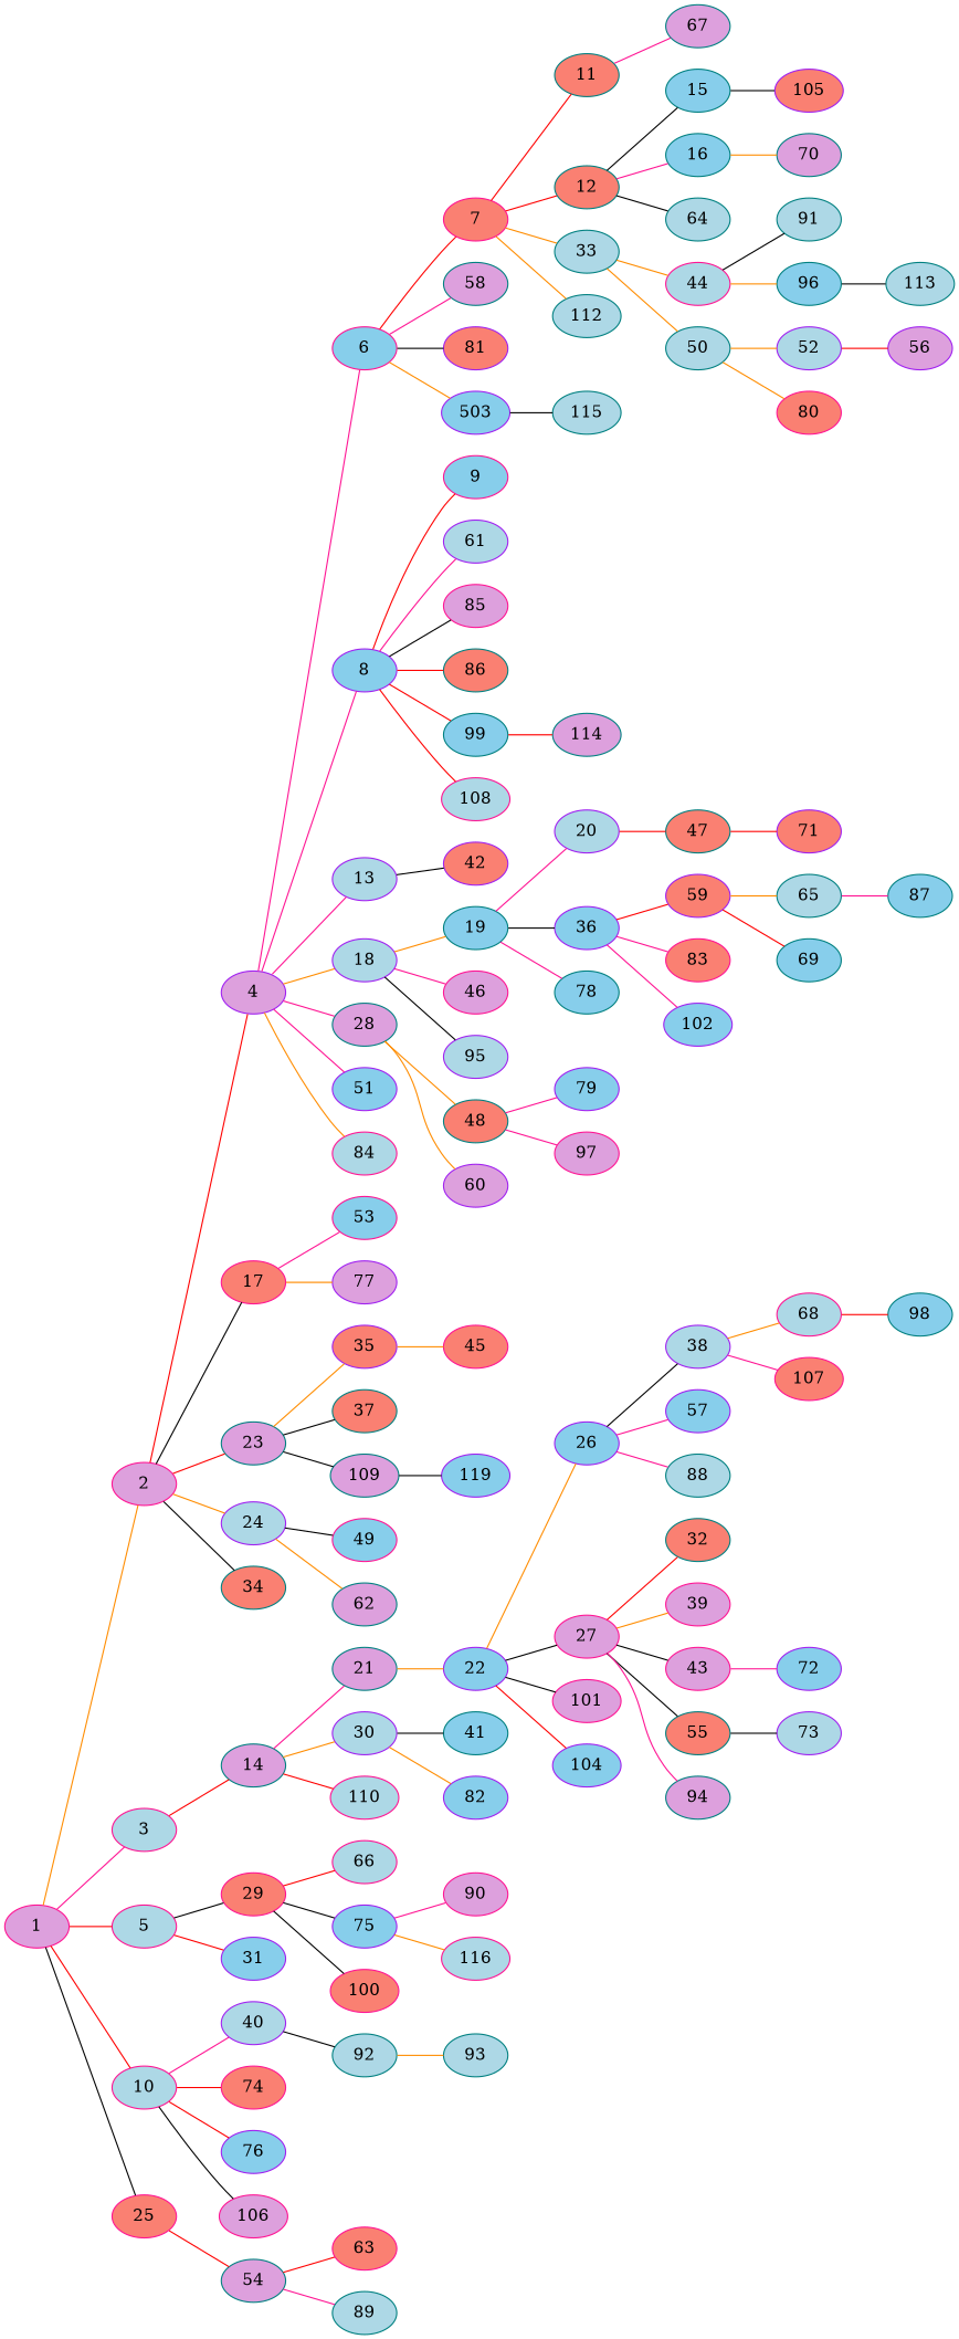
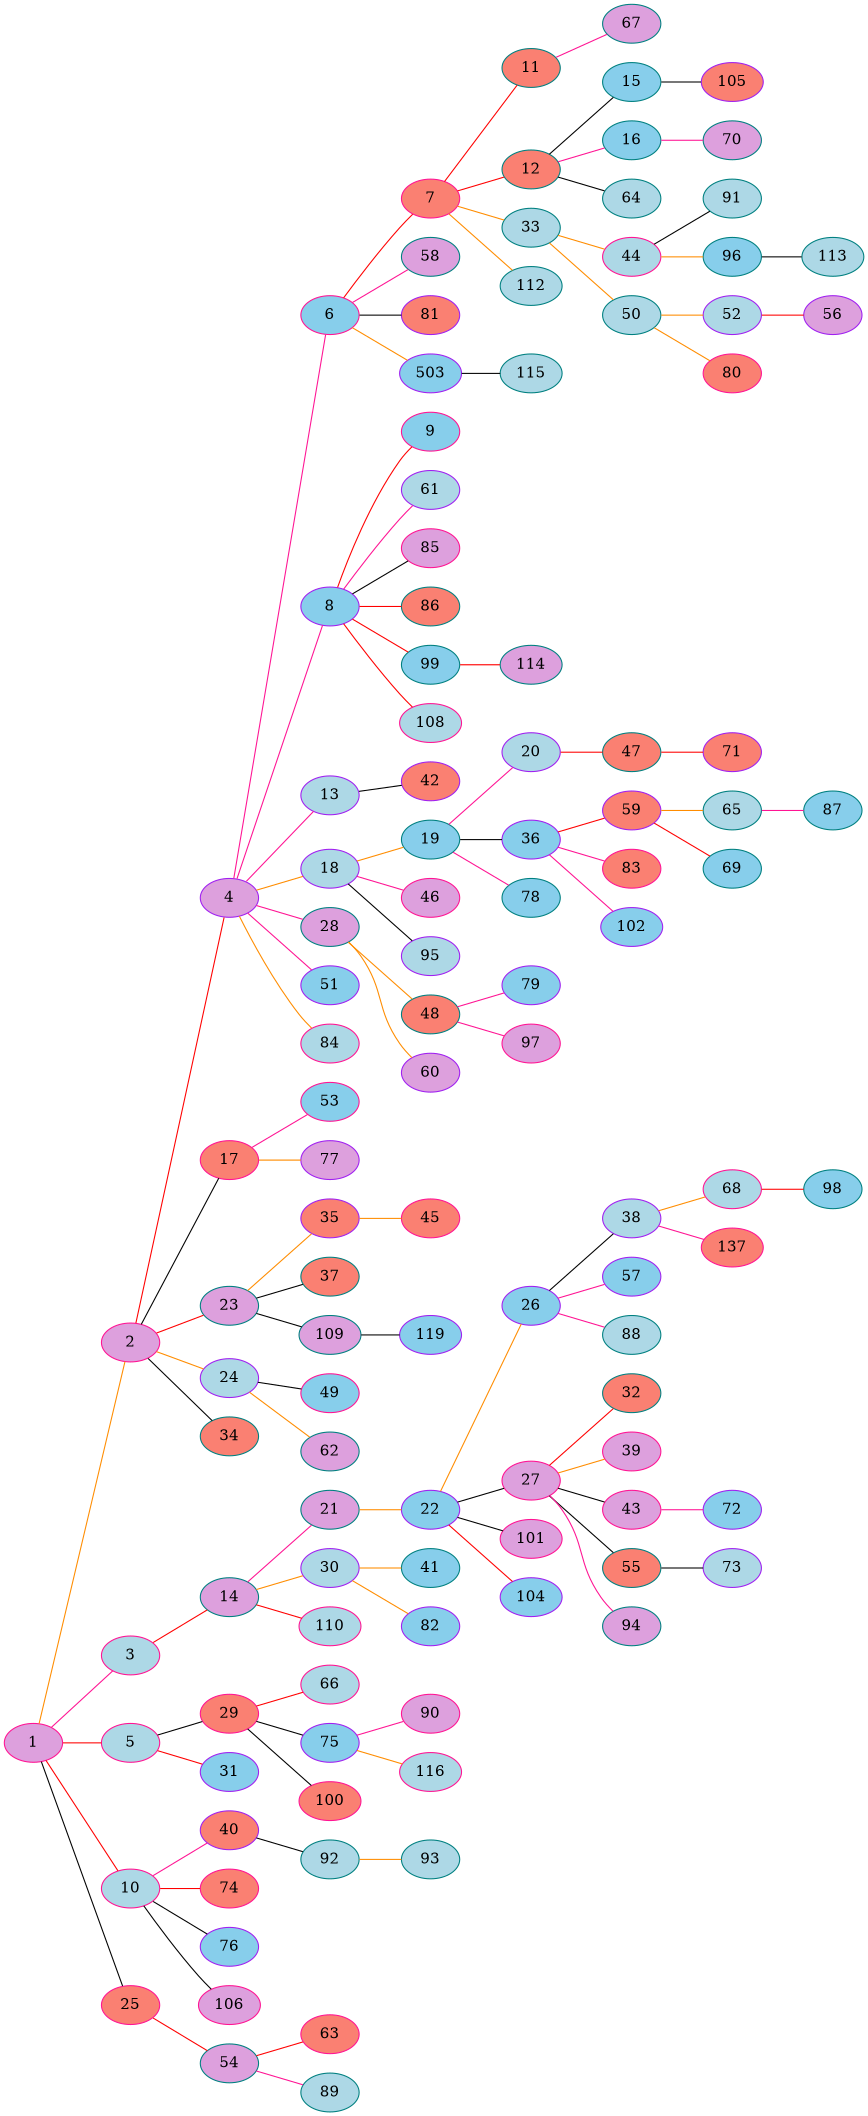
  graph {
    rankdir=LR
    node [color=teal fillcolor=lightblue style=filled]
    edge [color=black]
    1 [color=deeppink fillcolor=plum]
    2 [color=deeppink fillcolor=plum]
    3 [color=deeppink]
    5 [color=deeppink]
    10 [color=deeppink]
    25 [color=deeppink fillcolor=salmon]
    4 [color=purple fillcolor=plum]
    17 [color=deeppink fillcolor=salmon]
    23 [fillcolor=plum]
    24 [color=purple]
    34 [fillcolor=salmon]
    14 [fillcolor=plum]
    29 [color=deeppink fillcolor=salmon]
    31 [color=purple fillcolor=skyblue]
-   40 [color=purple]
+   40 [color=purple fillcolor=salmon]
    74 [color=deeppink fillcolor=salmon]
    76 [color=purple fillcolor=skyblue]
    106 [color=deeppink fillcolor=plum]
    54 [fillcolor=plum]
    6 [color=deeppink fillcolor=skyblue]
    8 [color=purple fillcolor=skyblue]
    13 [color=purple]
    18 [color=purple]
    28 [fillcolor=plum]
    51 [color=purple fillcolor=skyblue]
    84 [color=deeppink]
    53 [color=deeppink fillcolor=skyblue]
    77 [color=purple fillcolor=plum]
    35 [color=purple fillcolor=salmon]
    37 [fillcolor=salmon]
    109 [fillcolor=plum]
    49 [color=deeppink fillcolor=skyblue]
    62 [fillcolor=plum]
    21 [fillcolor=plum]
    30 [color=purple]
    110 [color=deeppink]
    7 [color=deeppink fillcolor=salmon]
    58 [fillcolor=plum]
    81 [color=purple fillcolor=salmon]
    n40 [color=purple fillcolor=skyblue label=503]
    9 [color=deeppink fillcolor=skyblue]
    61 [color=purple]
    85 [color=deeppink fillcolor=plum]
    86 [fillcolor=salmon]
    99 [fillcolor=skyblue]
    108 [color=deeppink]
    42 [color=purple fillcolor=salmon]
    19 [fillcolor=skyblue]
    46 [color=deeppink fillcolor=plum]
    95 [color=purple]
    48 [fillcolor=salmon]
    60 [color=purple fillcolor=plum]
    66 [color=deeppink]
    75 [color=purple fillcolor=skyblue]
    100 [color=deeppink fillcolor=salmon]
    11 [fillcolor=salmon]
    12 [fillcolor=salmon]
    33
    112
    115
    67 [fillcolor=plum]
    15 [fillcolor=skyblue]
    16 [fillcolor=skyblue]
    64
    44 [color=deeppink]
    50
    114 [fillcolor=plum]
    92
    105 [color=purple fillcolor=salmon]
    70 [fillcolor=plum]
    22 [color=purple fillcolor=skyblue]
    41 [fillcolor=skyblue]
    82 [color=purple fillcolor=skyblue]
    20 [color=purple]
    36 [color=purple fillcolor=skyblue]
    78 [fillcolor=skyblue]
    47 [fillcolor=salmon]
    59 [color=purple fillcolor=salmon]
    83 [color=deeppink fillcolor=salmon]
    102 [color=purple fillcolor=skyblue]
    71 [color=purple fillcolor=salmon]
    26 [color=purple fillcolor=skyblue]
    27 [color=deeppink fillcolor=plum]
    101 [color=deeppink fillcolor=plum]
    104 [color=purple fillcolor=skyblue]
    38 [color=purple]
    57 [color=purple fillcolor=skyblue]
    88
    32 [fillcolor=salmon]
    39 [color=deeppink fillcolor=plum]
    43 [color=deeppink fillcolor=plum]
    55 [fillcolor=salmon]
    94 [fillcolor=plum]
    45 [color=deeppink fillcolor=salmon]
    n95 [color=purple fillcolor=skyblue label=119]
    63 [color=deeppink fillcolor=salmon]
    89
    68 [color=deeppink]
-   107 [color=deeppink fillcolor=salmon]
+   107 [color=deeppink fillcolor=salmon label=137]
    72 [color=purple fillcolor=skyblue]
    73 [color=purple]
    79 [color=purple fillcolor=skyblue]
    97 [color=deeppink fillcolor=plum]
    90 [color=deeppink fillcolor=plum]
    116 [color=deeppink]
    91
    96 [fillcolor=skyblue]
    52 [color=purple]
    80 [color=deeppink fillcolor=salmon]
    65
    69 [fillcolor=skyblue]
    98 [fillcolor=skyblue]
    93
    113
    56 [color=purple fillcolor=plum]
    87 [fillcolor=skyblue]
    1 -- 2 [color=darkorange]
    1 -- 3 [color=deeppink]
    1 -- 5 [color=red]
    1 -- 10 [color=red]
    1 -- 25
    2 -- 4 [color=red]
    2 -- 17
    2 -- 23 [color=red]
    2 -- 24 [color=darkorange]
    2 -- 34
    3 -- 14 [color=red]
    5 -- 29
    5 -- 31 [color=red]
    10 -- 40 [color=deeppink]
    10 -- 74 [color=red]
-   10 -- 76 [color=red]
+   10 -- 76
    10 -- 106
    25 -- 54 [color=red]
    4 -- 6 [color=deeppink]
    4 -- 8 [color=deeppink]
    4 -- 13 [color=deeppink]
    4 -- 18 [color=darkorange]
    4 -- 28 [color=deeppink]
    4 -- 51 [color=deeppink]
    4 -- 84 [color=darkorange]
    17 -- 53 [color=deeppink]
    17 -- 77 [color=darkorange]
    23 -- 35 [color=darkorange]
    23 -- 37
    23 -- 109
    24 -- 49
    24 -- 62 [color=darkorange]
    14 -- 21 [color=deeppink]
    14 -- 30 [color=darkorange]
    14 -- 110 [color=red]
    29 -- 66 [color=red]
    29 -- 75
    29 -- 100
    40 -- 92
    54 -- 63 [color=red]
    54 -- 89 [color=deeppink]
    6 -- 7 [color=red]
    6 -- 58 [color=deeppink]
    6 -- 81
    6 -- n40 [color=darkorange]
    8 -- 9 [color=red]
    8 -- 61 [color=deeppink]
    8 -- 85
    8 -- 86 [color=red]
    8 -- 99 [color=red]
    8 -- 108 [color=red]
    13 -- 42
    18 -- 19 [color=darkorange]
    18 -- 46 [color=deeppink]
    18 -- 95
    28 -- 48 [color=darkorange]
    28 -- 60 [color=darkorange]
    35 -- 45 [color=darkorange]
    109 -- n95
    21 -- 22 [color=darkorange]
-   30 -- 41
+   30 -- 41 [color=darkorange]
    30 -- 82 [color=darkorange]
    7 -- 11 [color=red]
    7 -- 12 [color=red]
    7 -- 33 [color=darkorange]
    7 -- 112 [color=darkorange]
    n40 -- 115
    99 -- 114 [color=red]
    19 -- 20 [color=deeppink]
    19 -- 36
    19 -- 78 [color=deeppink]
    48 -- 79 [color=deeppink]
    48 -- 97 [color=deeppink]
    75 -- 90 [color=deeppink]
    75 -- 116 [color=darkorange]
    11 -- 67 [color=deeppink]
    12 -- 15
    12 -- 16 [color=deeppink]
    12 -- 64
    33 -- 44 [color=darkorange]
    33 -- 50 [color=darkorange]
    15 -- 105
-   16 -- 70 [color=darkorange]
+   16 -- 70 [color=deeppink]
    44 -- 91
    44 -- 96 [color=darkorange]
    50 -- 52 [color=darkorange]
    50 -- 80 [color=darkorange]
    92 -- 93 [color=darkorange]
    22 -- 26 [color=darkorange]
    22 -- 27
    22 -- 101
    22 -- 104 [color=red]
    20 -- 47 [color=red]
    36 -- 59 [color=red]
    36 -- 83 [color=deeppink]
    36 -- 102 [color=deeppink]
    47 -- 71 [color=red]
    59 -- 65 [color=darkorange]
    59 -- 69 [color=red]
    26 -- 38
    26 -- 57 [color=deeppink]
    26 -- 88 [color=deeppink]
    27 -- 32 [color=red]
    27 -- 39 [color=darkorange]
    27 -- 43
    27 -- 55
    27 -- 94 [color=deeppink]
    38 -- 68 [color=darkorange]
    38 -- 107 [color=deeppink]
    43 -- 72 [color=deeppink]
    55 -- 73
    68 -- 98 [color=red]
    96 -- 113
    52 -- 56 [color=red]
    65 -- 87 [color=deeppink]
  }
